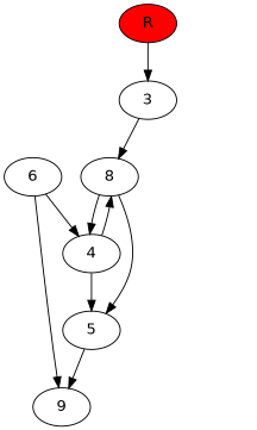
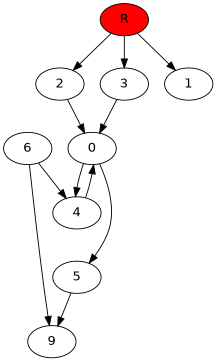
  digraph {
    fontname="DejaVu Sans"
    node [fontname="DejaVu Sans"]
    edge [fontname="DejaVu Sans"]
-   8
+   2
+   8 [label=0]
    4
    5
    3
    9
    6
    R [fillcolor="#ff0000" style=filled]
+   1
+   2 -> 8
    8 -> 4
    8 -> 5
    4 -> 8
-   4 -> 5
    5 -> 9
    3 -> 8
    6 -> 4
    6 -> 9
+   R -> 2
    R -> 3
+   R -> 1
  }
